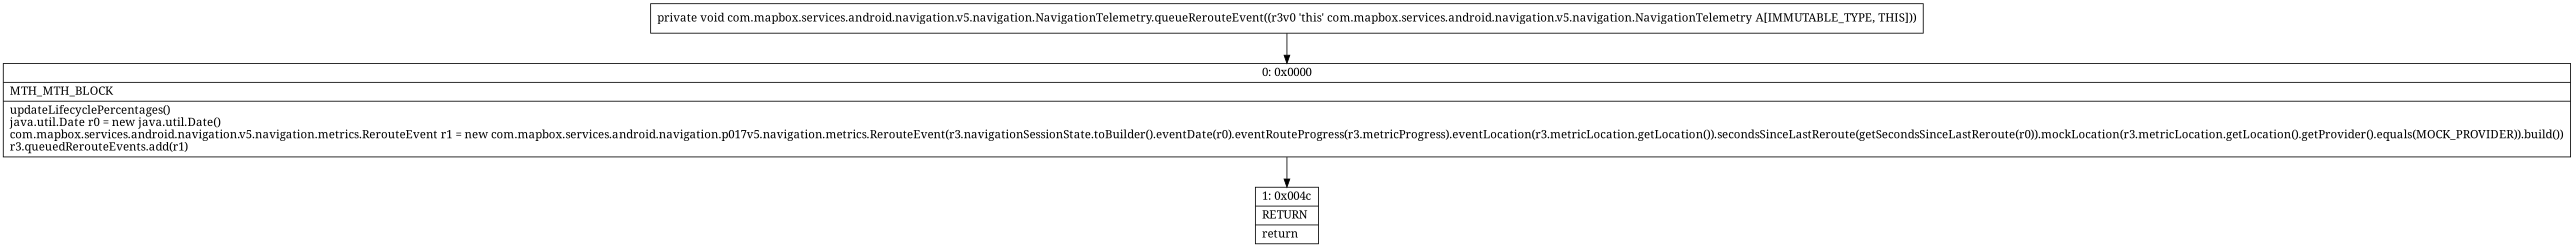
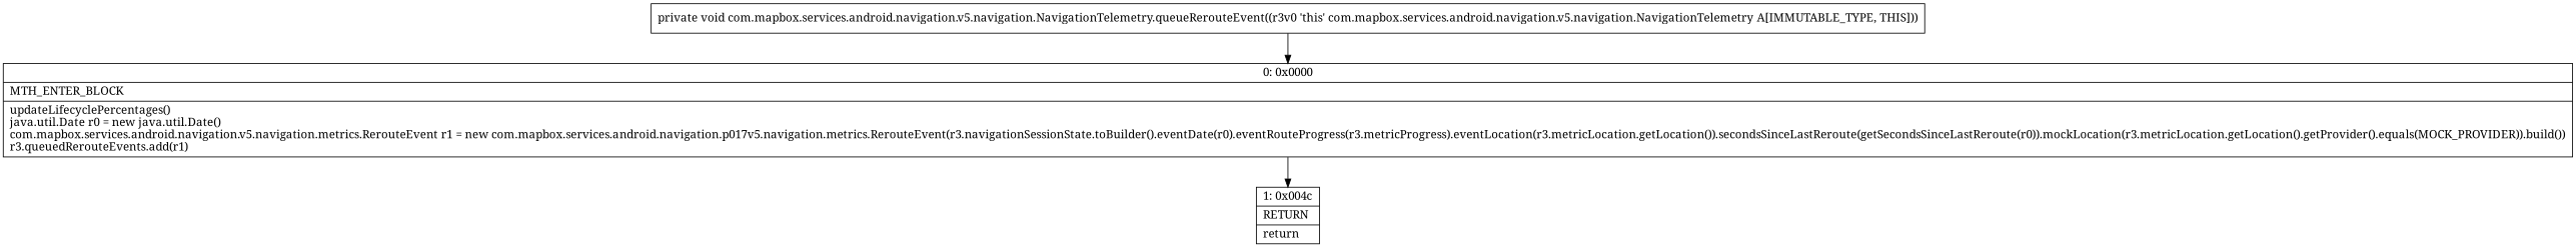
  digraph {
    fontname="Noto Serif"
    node [shape=record fontname="Noto Serif"]
    edge [fontname="Noto Serif"]
-   n1 [label="{0\:\ 0x0000|MTH_MTH_BLOCK\l|updateLifecyclePercentages()\ljava.util.Date r0 = new java.util.Date()\lcom.mapbox.services.android.navigation.v5.navigation.metrics.RerouteEvent r1 = new com.mapbox.services.android.navigation.p017v5.navigation.metrics.RerouteEvent(r3.navigationSessionState.toBuilder().eventDate(r0).eventRouteProgress(r3.metricProgress).eventLocation(r3.metricLocation.getLocation()).secondsSinceLastReroute(getSecondsSinceLastReroute(r0)).mockLocation(r3.metricLocation.getLocation().getProvider().equals(MOCK_PROVIDER)).build())\lr3.queuedRerouteEvents.add(r1)\l}"]
+   n1 [label="{0\:\ 0x0000|MTH_ENTER_BLOCK\l|updateLifecyclePercentages()\ljava.util.Date r0 = new java.util.Date()\lcom.mapbox.services.android.navigation.v5.navigation.metrics.RerouteEvent r1 = new com.mapbox.services.android.navigation.p017v5.navigation.metrics.RerouteEvent(r3.navigationSessionState.toBuilder().eventDate(r0).eventRouteProgress(r3.metricProgress).eventLocation(r3.metricLocation.getLocation()).secondsSinceLastReroute(getSecondsSinceLastReroute(r0)).mockLocation(r3.metricLocation.getLocation().getProvider().equals(MOCK_PROVIDER)).build())\lr3.queuedRerouteEvents.add(r1)\l}"]
    n2 [label="{1\:\ 0x004c|RETURN\l|return\l}"]
    n3 [label="{private void com.mapbox.services.android.navigation.v5.navigation.NavigationTelemetry.queueRerouteEvent((r3v0 'this' com.mapbox.services.android.navigation.v5.navigation.NavigationTelemetry A[IMMUTABLE_TYPE, THIS])) }"]
    n1 -> n2
    n3 -> n1
  }
